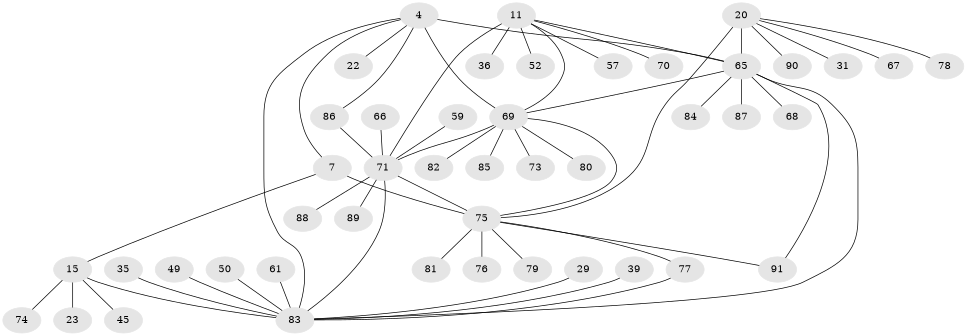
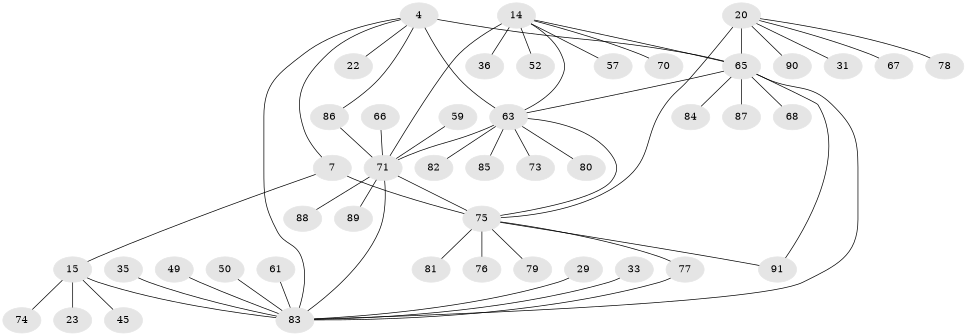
  graph {
    node [color=gray90 style=filled]
    4 [super="+2"]
    7 [super="+6"]
    22
    65 [super="+24+48+49+53"]
-   69 [super="+62+64"]
+   69 [super="+62+64" label=63]
    83 [super="+26+72"]
    86 [super="+42"]
    15 [super="+14"]
    75 [super="+8+28+39+40+41+51"]
    68
    84 [super="+32"]
    87
    91 [super="+27"]
    71 [super="+37+30+12+55"]
    73
    80
    82
    85
    23
    45
    74
    88
    89
    76
    77
    79
    81
-   11 [super="+9"]
+   11 [super="+9" label=14]
    36
    52
    57
    70
    20 [super="+17"]
    31
    67
    78
    90
    29
-   33 [label=39]
+   33
    35
    n41 [label=49]
    50
    59
    61
    66
    4 -- 7
    4 -- 22
    4 -- 65
    4 -- 69 [weight=4]
    4 -- 83 [weight=2]
    4 -- 86
    7 -- 15
    7 -- 75 [weight=4]
    65 -- 69
    65 -- 83 [weight=2]
    65 -- 68
    65 -- 84
    65 -- 87
    65 -- 91
    69 -- 75 [weight=2]
    69 -- 71
    69 -- 73
    69 -- 80
    69 -- 82
    69 -- 85
    86 -- 71
    15 -- 83 [weight=5]
    15 -- 23
    15 -- 45
    15 -- 74
    75 -- 91
    75 -- 76
    75 -- 77
    75 -- 79
    75 -- 81
    71 -- 83 [weight=2]
    71 -- 75
    71 -- 88
    71 -- 89
    77 -- 83
    11 -- 65
    11 -- 69
    11 -- 71 [weight=4]
    11 -- 36
    11 -- 52
    11 -- 57
    11 -- 70
    20 -- 65 [weight=4]
    20 -- 75
    20 -- 31
    20 -- 67
    20 -- 78
    20 -- 90
    29 -- 83
    33 -- 83
    35 -- 83
    n41 -- 83
    50 -- 83
    59 -- 71
    61 -- 83
    66 -- 71
  }
